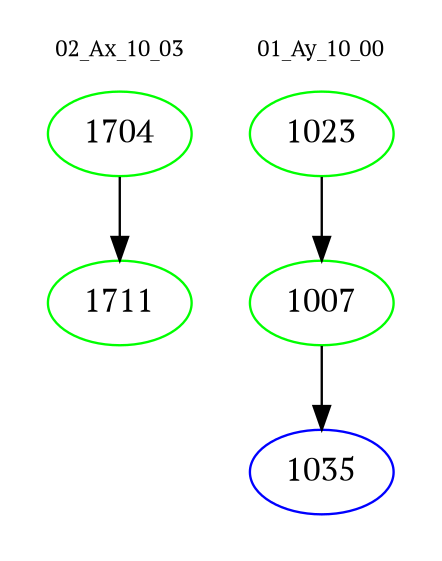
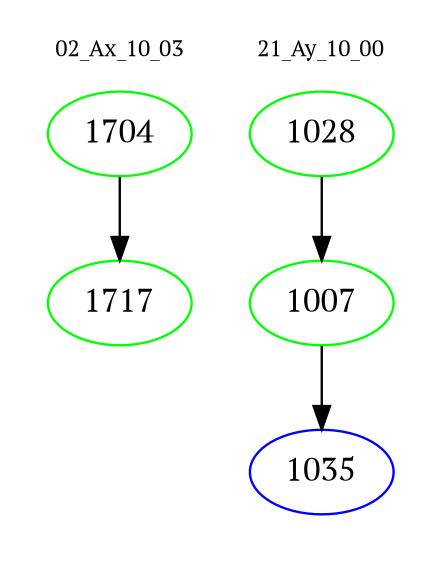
  digraph {
    fontname="PT Serif"
    node [color=green fontname="PT Serif"]
    edge [color=black fontname="PT Serif"]
    n1 [label=1704]
-   n2 [label=1711]
-   n3 [label=1023]
+   n2 [label=1717]
+   n3 [label=1028]
    n4 [label=1007]
    n5 [color=blue label=1035]
    subgraph cluster_1 {
      color=white
      fontsize=10
      label="02_Ax_10_03"
      n1
      n2
    }
    subgraph cluster_2 {
      color=white
      fontsize=10
-     label="01_Ay_10_00"
+     label="21_Ay_10_00"
      n3
      n4
      n5
    }
    n1 -> n2
    n3 -> n4
    n4 -> n5
  }
